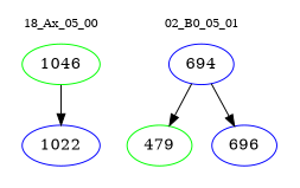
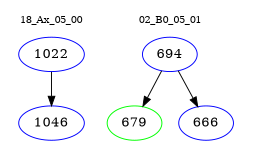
  digraph {
    node [color=blue]
    edge [color=black]
    n1 [label=1022]
-   n2 [color=green label=1046]
+   n2 [label=1046]
    n3 [label=694]
-   n4 [color=green label=479]
-   n5 [label=696]
+   n4 [color=green label=679]
+   n5 [label=666]
    subgraph cluster_1 {
      color=white
      fontsize=10
      label="18_Ax_05_00"
      n1
      n2
    }
    subgraph cluster_2 {
      color=white
      fontsize=10
      label="02_B0_05_01"
      n3
      n4
      n5
    }
-   n2 -> n1
+   n1 -> n2
    n3 -> n4
    n3 -> n5
  }
